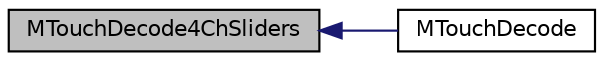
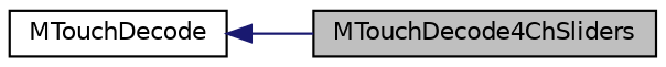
  digraph {
    rankdir=LR
    node [color=black fontname=Helvetica fontsize=10 shape=record style=filled]
    n1 [fillcolor=grey75 fontcolor=black height=0.2 label=MTouchDecode4ChSliders width=0.4]
    n2 [fillcolor=white height=0.2 label=MTouchDecode width=0.4]
-   n1 -> n2 [color=midnightblue dir=back fontname=Helvetica fontsize=10 labelfontname=Helvetica labelfontsize=10 style=solid]
+   n2 -> n1 [color=midnightblue dir=back fontname=Helvetica fontsize=10 labelfontname=Helvetica labelfontsize=10 style=solid]
  }
